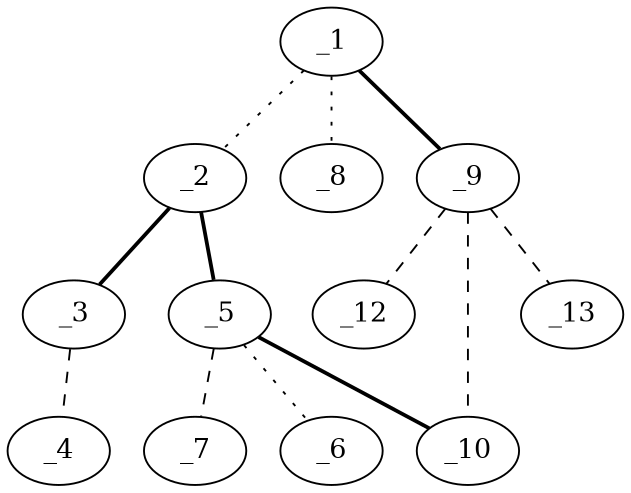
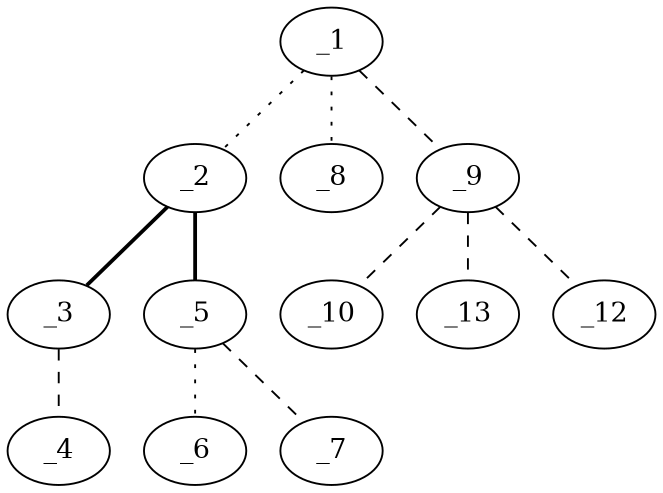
  graph {
    fontname="DejaVu Serif"
    node [charge=0 chem=1 fontname="DejaVu Serif" symbol="C  " x=5.0032 y=-0.6739]
    edge [fontname="DejaVu Serif" style=dashed valence=1]
    _1 [charge=1 chem=4 symbol="N  " x=4.0032]
    _2 [charge=-1 x=3.6942 y=0.2771]
    _8 [chem=2 symbol="O  " x=3.4154 y=-1.4829]
    _9
    _3 [x=2.7431 y=0.5862]
    _5 [x=4.5032 y=0.8649]
    _10 [chem=4 symbol="N  " x=5.3122 y=0.2771]
    n8 [label=_13 y=-1.6739]
    _12 [x=5.9543 y=-0.983]
    _4 [x=2 y=-0.083]
    _6 [x=3.9154 y=1.6739]
    _7 [x=5.091 y=1.6739]
    _1 -- _2 [style=dotted]
    _1 -- _8 [style=dotted valence=2]
-   _1 -- _9 [style=bold]
+   _1 -- _9
    _2 -- _3 [style=bold]
    _2 -- _5 [style=bold]
    _9 -- _10
    _9 -- n8
    _9 -- _12
    _3 -- _4
-   _5 -- _10 [style=bold]
    _5 -- _6 [style=dotted]
    _5 -- _7
  }
